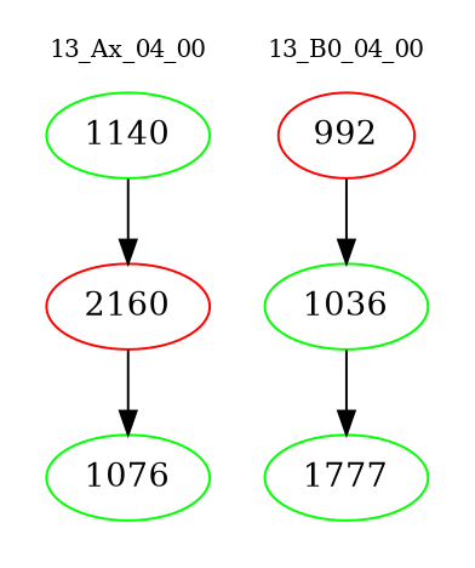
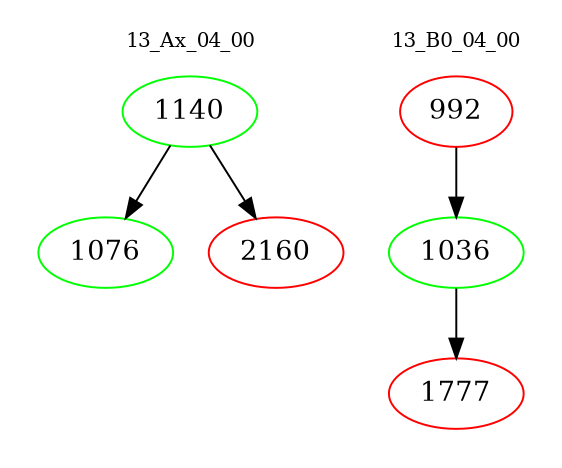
  digraph {
    node [color=green]
    edge [color=black]
    n1 [label=1140]
    n2 [label=1076]
    n3 [color=red label=2160]
    n4 [color=red label=992]
    n5 [label=1036]
-   n6 [label=1777]
+   n6 [color=red label=1777]
    subgraph cluster_1 {
      color=white
      fontsize=10
      label="13_Ax_04_00"
      n1
      n2
      n3
    }
    subgraph cluster_2 {
      color=white
      fontsize=10
      label="13_B0_04_00"
      n4
      n5
      n6
    }
-   n3 -> n2
+   n1 -> n2
    n1 -> n3
    n4 -> n5
    n5 -> n6
  }
